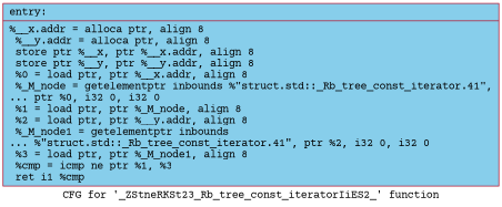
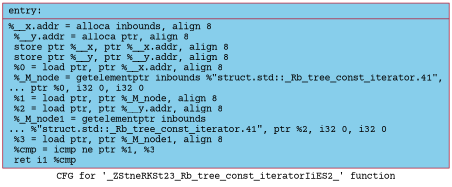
  digraph {
    label="CFG for '_ZStneRKSt23_Rb_tree_const_iteratorIiES2_' function"
    fontname="Courier Prime"
-   n1 [color="#b70d28ff" fillcolor=skyblue fontname="Courier Prime" label="{entry:\l|  %__x.addr = alloca ptr, align 8\l  %__y.addr = alloca ptr, align 8\l  store ptr %__x, ptr %__x.addr, align 8\l  store ptr %__y, ptr %__y.addr, align 8\l  %0 = load ptr, ptr %__x.addr, align 8\l  %_M_node = getelementptr inbounds %\"struct.std::_Rb_tree_const_iterator.41\",\l... ptr %0, i32 0, i32 0\l  %1 = load ptr, ptr %_M_node, align 8\l  %2 = load ptr, ptr %__y.addr, align 8\l  %_M_node1 = getelementptr inbounds\l... %\"struct.std::_Rb_tree_const_iterator.41\", ptr %2, i32 0, i32 0\l  %3 = load ptr, ptr %_M_node1, align 8\l  %cmp = icmp ne ptr %1, %3\l  ret i1 %cmp\l}" shape=record style=filled]
+   n1 [color="#b70d28ff" fillcolor=skyblue fontname="Courier Prime" label="{entry:\l|  %__x.addr = alloca inbounds, align 8\l  %__y.addr = alloca ptr, align 8\l  store ptr %__x, ptr %__x.addr, align 8\l  store ptr %__y, ptr %__y.addr, align 8\l  %0 = load ptr, ptr %__x.addr, align 8\l  %_M_node = getelementptr inbounds %\"struct.std::_Rb_tree_const_iterator.41\",\l... ptr %0, i32 0, i32 0\l  %1 = load ptr, ptr %_M_node, align 8\l  %2 = load ptr, ptr %__y.addr, align 8\l  %_M_node1 = getelementptr inbounds\l... %\"struct.std::_Rb_tree_const_iterator.41\", ptr %2, i32 0, i32 0\l  %3 = load ptr, ptr %_M_node1, align 8\l  %cmp = icmp ne ptr %1, %3\l  ret i1 %cmp\l}" shape=record style=filled]
  }
